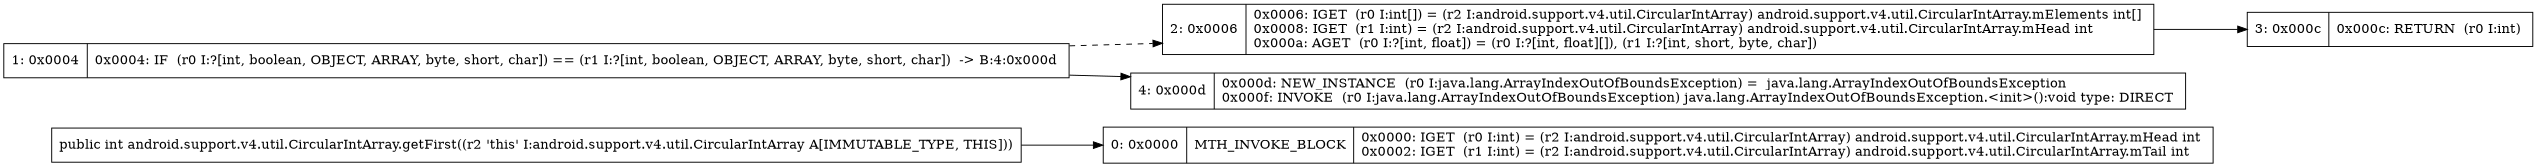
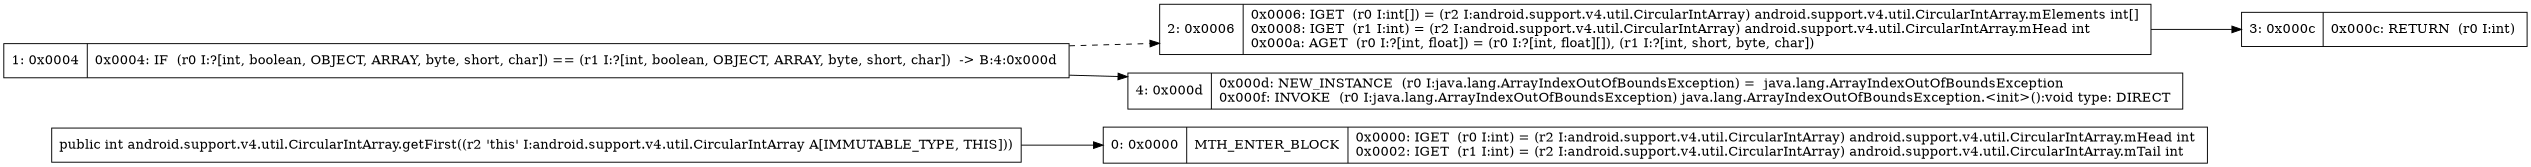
  digraph {
    rankdir=LR
    node [shape=record]
-   n1 [label="{0\:\ 0x0000|MTH_INVOKE_BLOCK\l|0x0000: IGET  (r0 I:int) = (r2 I:android.support.v4.util.CircularIntArray) android.support.v4.util.CircularIntArray.mHead int \l0x0002: IGET  (r1 I:int) = (r2 I:android.support.v4.util.CircularIntArray) android.support.v4.util.CircularIntArray.mTail int \l}"]
+   n1 [label="{0\:\ 0x0000|MTH_ENTER_BLOCK\l|0x0000: IGET  (r0 I:int) = (r2 I:android.support.v4.util.CircularIntArray) android.support.v4.util.CircularIntArray.mHead int \l0x0002: IGET  (r1 I:int) = (r2 I:android.support.v4.util.CircularIntArray) android.support.v4.util.CircularIntArray.mTail int \l}"]
    n2 [label="{1\:\ 0x0004|0x0004: IF  (r0 I:?[int, boolean, OBJECT, ARRAY, byte, short, char]) == (r1 I:?[int, boolean, OBJECT, ARRAY, byte, short, char])  \-\> B:4:0x000d \l}"]
    n3 [label="{2\:\ 0x0006|0x0006: IGET  (r0 I:int[]) = (r2 I:android.support.v4.util.CircularIntArray) android.support.v4.util.CircularIntArray.mElements int[] \l0x0008: IGET  (r1 I:int) = (r2 I:android.support.v4.util.CircularIntArray) android.support.v4.util.CircularIntArray.mHead int \l0x000a: AGET  (r0 I:?[int, float]) = (r0 I:?[int, float][]), (r1 I:?[int, short, byte, char]) \l}"]
    n4 [label="{4\:\ 0x000d|0x000d: NEW_INSTANCE  (r0 I:java.lang.ArrayIndexOutOfBoundsException) =  java.lang.ArrayIndexOutOfBoundsException \l0x000f: INVOKE  (r0 I:java.lang.ArrayIndexOutOfBoundsException) java.lang.ArrayIndexOutOfBoundsException.\<init\>():void type: DIRECT \l}"]
    n5 [label="{3\:\ 0x000c|0x000c: RETURN  (r0 I:int) \l}"]
    n6 [label="{public int android.support.v4.util.CircularIntArray.getFirst((r2 'this' I:android.support.v4.util.CircularIntArray A[IMMUTABLE_TYPE, THIS])) }"]
    n2 -> n3 [style=dashed]
    n2 -> n4
    n3 -> n5
    n6 -> n1
  }
